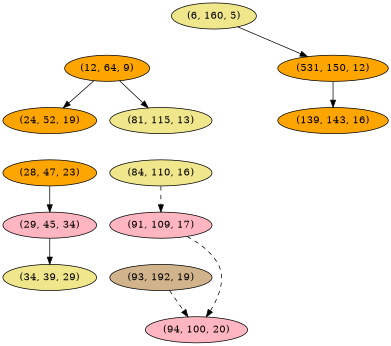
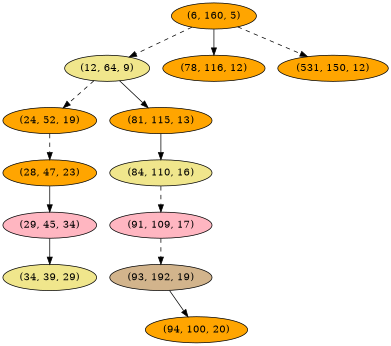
  digraph {
    node [fillcolor=khaki style=filled]
    edge [style=solid]
-   "(6, 160, 5)"
-   "(12, 64, 9)" [fillcolor=orange]
+   "(6, 160, 5)" [fillcolor=orange]
+   "(12, 64, 9)"
+   "(78, 116, 12)" [fillcolor=orange]
    n4 [fillcolor=orange label="(531, 150, 12)"]
    "(24, 52, 19)" [fillcolor=orange]
-   "(81, 115, 13)"
-   "(139, 143, 16)" [fillcolor=orange]
+   "(81, 115, 13)" [fillcolor=orange]
    "(28, 47, 23)" [fillcolor=orange]
    n9 [fillcolor=lightpink label="(29, 45, 34)"]
    "(34, 39, 29)"
    "(84, 110, 16)"
    "(91, 109, 17)" [fillcolor=lightpink]
    n13 [fillcolor=tan label="(93, 192, 19)"]
-   "(94, 100, 20)" [fillcolor=lightpink]
-   "(6, 160, 5)" -> n4
-   "(12, 64, 9)" -> "(24, 52, 19)"
+   "(94, 100, 20)" [fillcolor=orange]
+   "(6, 160, 5)" -> "(12, 64, 9)" [style=dashed]
+   "(6, 160, 5)" -> "(78, 116, 12)"
+   "(6, 160, 5)" -> n4 [style=dashed]
+   "(12, 64, 9)" -> "(24, 52, 19)" [style=dashed]
    "(12, 64, 9)" -> "(81, 115, 13)"
-   n4 -> "(139, 143, 16)"
+   "(24, 52, 19)" -> "(28, 47, 23)" [style=dashed]
+   "(81, 115, 13)" -> "(84, 110, 16)"
    "(28, 47, 23)" -> n9
    n9 -> "(34, 39, 29)"
    "(84, 110, 16)" -> "(91, 109, 17)" [style=dashed]
-   "(91, 109, 17)" -> "(94, 100, 20)" [style=dashed]
-   n13 -> "(94, 100, 20)" [style=dashed]
+   "(91, 109, 17)" -> n13 [style=dashed]
+   n13 -> "(94, 100, 20)"
  }
